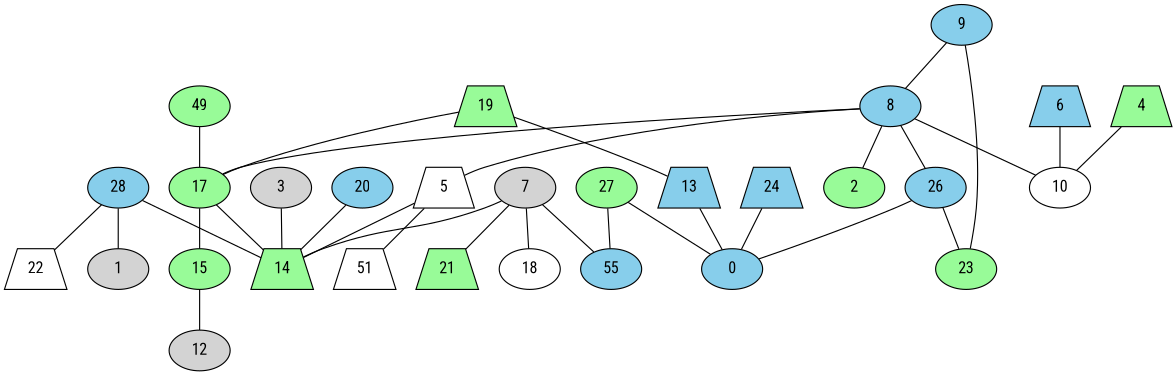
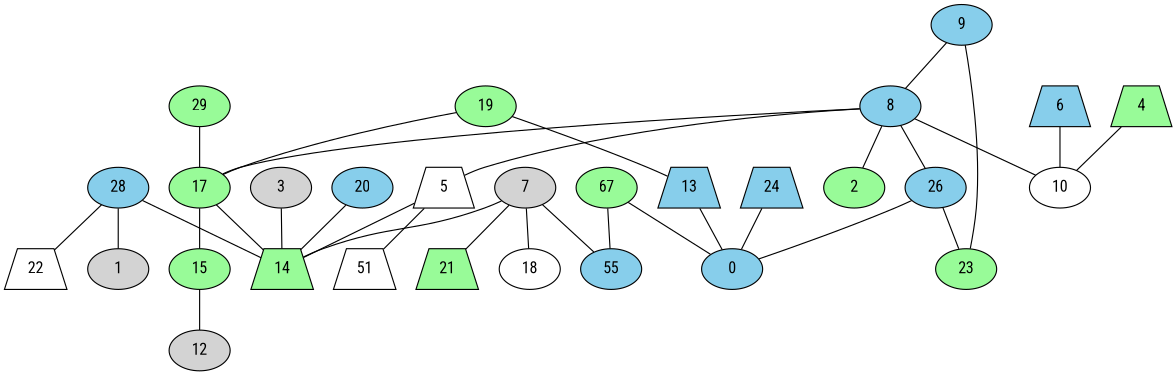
  digraph {
    fontname="Roboto Condensed"
    node [fillcolor=palegreen fontname="Roboto Condensed" shape=ellipse style=filled]
    edge [color=black dir=none fontname="Roboto Condensed"]
-   19 [shape=trapezium]
+   19
    17
    13 [fillcolor=skyblue shape=trapezium]
    14 [shape=trapezium]
    15
    28 [fillcolor=skyblue]
    22 [fillcolor=white shape=trapezium]
    1 [fillcolor=lightgrey]
    12 [fillcolor=lightgrey]
-   29 [label=49]
+   29
    0 [fillcolor=skyblue]
    9 [fillcolor=skyblue]
    8 [fillcolor=skyblue]
    23
    26 [fillcolor=skyblue]
    10 [fillcolor=white]
    2
    5 [fillcolor=white shape=trapezium]
    7 [fillcolor=lightgrey]
    18 [fillcolor=white]
    21 [shape=trapezium]
    n22 [fillcolor=skyblue label=55]
-   27
+   27 [label=67]
    20 [fillcolor=skyblue]
    n25 [fillcolor=white label=51 shape=trapezium]
    6 [fillcolor=skyblue shape=trapezium]
    3 [fillcolor=lightgrey]
    24 [fillcolor=skyblue shape=trapezium]
    4 [shape=trapezium]
    subgraph sub_1 {
      19
      17
      13
      14
      15
      28
      22
      1
      12
      29
      0
      9
      8
      23
      26
      10
      2
      5
      7
      18
      21
      n22
      27
      20
      n25
      6
      3
      24
      4
    }
    19 -> 17
    19 -> 13
    17 -> 14
    17 -> 15
    13 -> 0
    15 -> 12
    28 -> 14
    28 -> 22
    28 -> 1
    29 -> 17
    9 -> 8
    9 -> 23
    8 -> 17
    8 -> 26
    8 -> 10
    8 -> 2
    8 -> 5
    26 -> 0
    26 -> 23
    5 -> 14
    5 -> n25
    7 -> 14
    7 -> 18
    7 -> 21
    7 -> n22
    27 -> 0
    27 -> n22
    20 -> 14
    6 -> 10
    3 -> 14
    24 -> 0
    4 -> 10
  }
